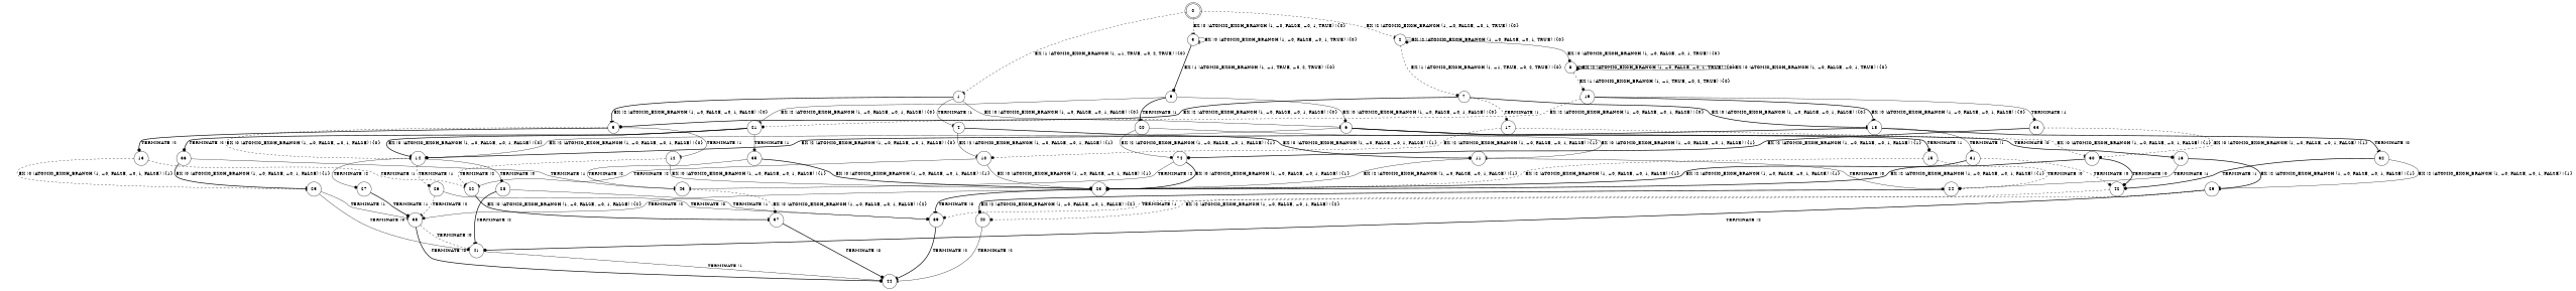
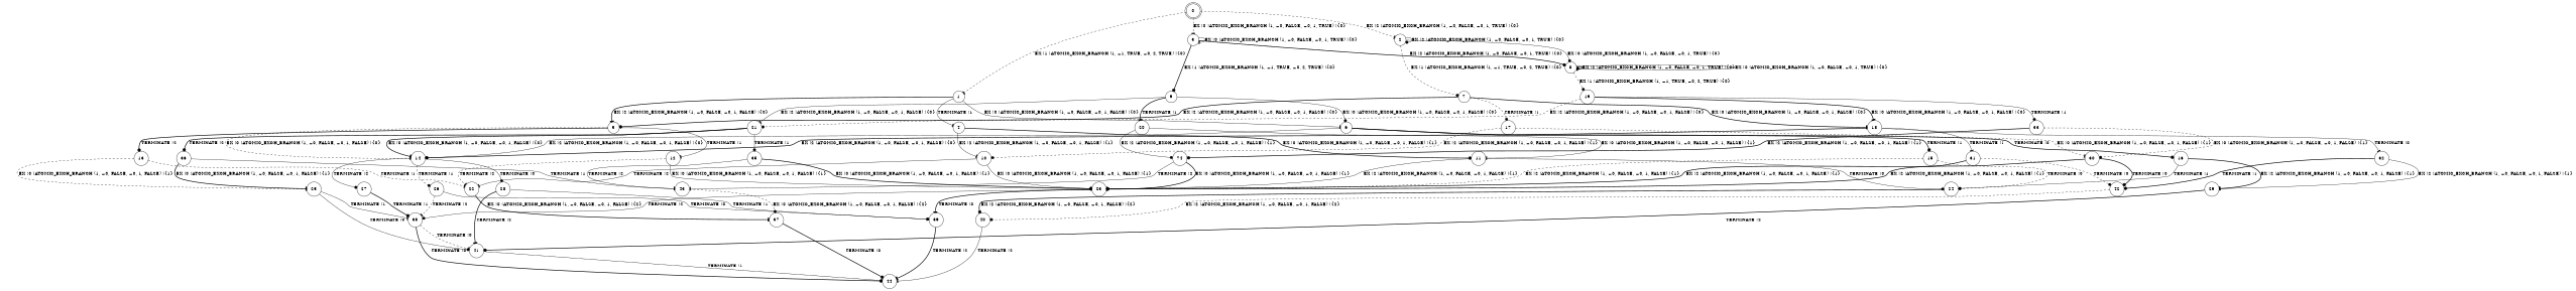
  digraph {
    node [shape=circle]
    edge [arrowhead=dot style=solid]
    0 [peripheries=2]
    1
    2
    3
    4
    5
    6
    7
    8
    9
    10
    11
    12
    13
    14
    15
    16
    17
    18
    19
    20
    21
    22
    23
    24
    25
    26
    27
    28
    29
    30
    31
    32
    33
    n35 [label=74]
    35
    36
    37
    38
    39
    40
    41
    42
    43
    44
    0 -> 1 [arrowhead=tee label="EX !1 !ATOMIC_EXCH_BRANCH (1, +1, TRUE, +0, 2, TRUE) !{0}" style=dashed]
    0 -> 2 [arrowhead=tee label="EX !2 !ATOMIC_EXCH_BRANCH (1, +0, FALSE, +0, 1, TRUE) !{0}" style=dashed]
    0 -> 3 [arrowhead=tee label="EX !0 !ATOMIC_EXCH_BRANCH (1, +0, FALSE, +0, 1, TRUE) !{0}" style=dashed]
    1 -> 4 [arrowhead=tee label="TERMINATE !1"]
    1 -> 5 [arrowhead=tee label="EX !2 !ATOMIC_EXCH_BRANCH (1, +0, FALSE, +0, 1, FALSE) !{0}" style=bold]
    1 -> 6 [arrowhead=tee label="EX !0 !ATOMIC_EXCH_BRANCH (1, +0, FALSE, +0, 1, FALSE) !{0}"]
    2 -> 2 [label="EX !2 !ATOMIC_EXCH_BRANCH (1, +0, FALSE, +0, 1, TRUE) !{0}"]
    2 -> 7 [label="EX !1 !ATOMIC_EXCH_BRANCH (1, +1, TRUE, +0, 2, TRUE) !{0}" style=dashed]
    2 -> 8 [label="EX !0 !ATOMIC_EXCH_BRANCH (1, +0, FALSE, +0, 1, TRUE) !{0}"]
    3 -> 3 [arrowhead=tee label="EX !0 !ATOMIC_EXCH_BRANCH (1, +0, FALSE, +0, 1, TRUE) !{0}"]
+   3 -> 8 [label="EX !2 !ATOMIC_EXCH_BRANCH (1, +0, FALSE, +0, 1, TRUE) !{0}" style=bold]
    3 -> 9 [label="EX !1 !ATOMIC_EXCH_BRANCH (1, +1, TRUE, +0, 2, TRUE) !{0}" style=bold]
    4 -> 10 [arrowhead=tee label="EX !2 !ATOMIC_EXCH_BRANCH (1, +0, FALSE, +0, 1, FALSE) !{1}"]
    4 -> 11 [label="EX !0 !ATOMIC_EXCH_BRANCH (1, +0, FALSE, +0, 1, FALSE) !{1}" style=bold]
    5 -> 12 [arrowhead=tee label="TERMINATE !1"]
    5 -> 13 [label="TERMINATE !2" style=bold]
    5 -> 14 [arrowhead=tee label="EX !0 !ATOMIC_EXCH_BRANCH (1, +0, FALSE, +0, 1, FALSE) !{0}" style=dashed]
    6 -> 14 [label="EX !2 !ATOMIC_EXCH_BRANCH (1, +0, FALSE, +0, 1, FALSE) !{0}"]
    6 -> 15 [label="TERMINATE !1" style=bold]
    6 -> 16 [label="TERMINATE !0" style=bold]
    7 -> 5 [label="EX !2 !ATOMIC_EXCH_BRANCH (1, +0, FALSE, +0, 1, FALSE) !{0}" style=bold]
    7 -> 17 [label="TERMINATE !1" style=dashed]
    7 -> 18 [arrowhead=tee label="EX !0 !ATOMIC_EXCH_BRANCH (1, +0, FALSE, +0, 1, FALSE) !{0}" style=bold]
    8 -> 8 [arrowhead=tee label="EX !2 !ATOMIC_EXCH_BRANCH (1, +0, FALSE, +0, 1, TRUE) !{0}" style=bold]
    8 -> 8 [label="EX !0 !ATOMIC_EXCH_BRANCH (1, +0, FALSE, +0, 1, TRUE) !{0}"]
    8 -> 19 [label="EX !1 !ATOMIC_EXCH_BRANCH (1, +1, TRUE, +0, 2, TRUE) !{0}" style=dashed]
    9 -> 6 [label="EX !0 !ATOMIC_EXCH_BRANCH (1, +0, FALSE, +0, 1, FALSE) !{0}"]
    9 -> 20 [arrowhead=tee label="TERMINATE !1" style=bold]
    9 -> 21 [arrowhead=tee label="EX !2 !ATOMIC_EXCH_BRANCH (1, +0, FALSE, +0, 1, FALSE) !{0}"]
    10 -> 22 [arrowhead=tee label="TERMINATE !2"]
    10 -> 23 [label="EX !0 !ATOMIC_EXCH_BRANCH (1, +0, FALSE, +0, 1, FALSE) !{1}"]
    11 -> 23 [label="EX !2 !ATOMIC_EXCH_BRANCH (1, +0, FALSE, +0, 1, FALSE) !{1}"]
    11 -> 24 [label="TERMINATE !0"]
    12 -> 22 [arrowhead=tee label="TERMINATE !2" style=dashed]
    12 -> 23 [arrowhead=tee label="EX !0 !ATOMIC_EXCH_BRANCH (1, +0, FALSE, +0, 1, FALSE) !{1}"]
    13 -> 22 [arrowhead=tee label="TERMINATE !1" style=dashed]
    13 -> 25 [arrowhead=tee label="EX !0 !ATOMIC_EXCH_BRANCH (1, +0, FALSE, +0, 1, FALSE) !{1}" style=dashed]
    14 -> 26 [label="TERMINATE !1" style=dashed]
    14 -> 27 [label="TERMINATE !2"]
    14 -> 28 [label="TERMINATE !0"]
    15 -> 23 [label="EX !2 !ATOMIC_EXCH_BRANCH (1, +0, FALSE, +0, 1, FALSE) !{1}" style=dashed]
    15 -> 24 [label="TERMINATE !0" style=dashed]
    16 -> 24 [label="TERMINATE !1"]
    16 -> 29 [arrowhead=tee label="EX !2 !ATOMIC_EXCH_BRANCH (1, +0, FALSE, +0, 1, FALSE) !{1}" style=bold]
    17 -> 10 [label="EX !2 !ATOMIC_EXCH_BRANCH (1, +0, FALSE, +0, 1, FALSE) !{1}" style=dashed]
    17 -> 30 [arrowhead=tee label="EX !0 !ATOMIC_EXCH_BRANCH (1, +0, FALSE, +0, 1, FALSE) !{1}" style=dashed]
    18 -> 14 [label="EX !2 !ATOMIC_EXCH_BRANCH (1, +0, FALSE, +0, 1, FALSE) !{0}" style=bold]
    18 -> 31 [arrowhead=tee label="TERMINATE !1"]
-   18 -> 32 [arrowhead=tee label="TERMINATE !0" style=bold]
+   18 -> 32 [arrowhead=tee label="TERMINATE !0"]
    19 -> 18 [arrowhead=tee label="EX !0 !ATOMIC_EXCH_BRANCH (1, +0, FALSE, +0, 1, FALSE) !{0}" style=bold]
    19 -> 21 [label="EX !2 !ATOMIC_EXCH_BRANCH (1, +0, FALSE, +0, 1, FALSE) !{0}" style=dashed]
    19 -> 33 [label="TERMINATE !1"]
    20 -> 11 [arrowhead=tee label="EX !0 !ATOMIC_EXCH_BRANCH (1, +0, FALSE, +0, 1, FALSE) !{1}"]
    20 -> n35 [label="EX !2 !ATOMIC_EXCH_BRANCH (1, +0, FALSE, +0, 1, FALSE) !{1}"]
    21 -> 14 [arrowhead=tee label="EX !0 !ATOMIC_EXCH_BRANCH (1, +0, FALSE, +0, 1, FALSE) !{0}" style=bold]
    21 -> 35 [label="TERMINATE !1"]
    21 -> 36 [label="TERMINATE !2" style=bold]
    22 -> 37 [arrowhead=tee label="EX !0 !ATOMIC_EXCH_BRANCH (1, +0, FALSE, +0, 1, FALSE) !{2}" style=bold]
    23 -> 38 [label="TERMINATE !2"]
    23 -> 39 [arrowhead=tee label="TERMINATE !0" style=bold]
    24 -> 40 [label="EX !2 !ATOMIC_EXCH_BRANCH (1, +0, FALSE, +0, 1, FALSE) !{2}" style=bold]
    25 -> 38 [arrowhead=tee label="TERMINATE !1"]
    25 -> 41 [label="TERMINATE !0"]
    26 -> 38 [arrowhead=tee label="TERMINATE !2" style=dashed]
    26 -> 39 [label="TERMINATE !0"]
    27 -> 38 [label="TERMINATE !1" style=bold]
    28 -> 39 [label="TERMINATE !1"]
    28 -> 41 [arrowhead=tee label="TERMINATE !2" style=bold]
-   29 -> 39 [label="TERMINATE !1" style=dashed]
    29 -> 41 [label="TERMINATE !2" style=bold]
    30 -> 23 [arrowhead=tee label="EX !2 !ATOMIC_EXCH_BRANCH (1, +0, FALSE, +0, 1, FALSE) !{1}" style=bold]
    30 -> 42 [label="TERMINATE !0" style=bold]
    31 -> 23 [arrowhead=tee label="EX !2 !ATOMIC_EXCH_BRANCH (1, +0, FALSE, +0, 1, FALSE) !{1}" style=bold]
    31 -> 42 [label="TERMINATE !0" style=dashed]
    32 -> 29 [arrowhead=tee label="EX !2 !ATOMIC_EXCH_BRANCH (1, +0, FALSE, +0, 1, FALSE) !{1}"]
    32 -> 42 [label="TERMINATE !1" style=bold]
    33 -> 30 [label="EX !0 !ATOMIC_EXCH_BRANCH (1, +0, FALSE, +0, 1, FALSE) !{1}" style=dashed]
    33 -> n35 [label="EX !2 !ATOMIC_EXCH_BRANCH (1, +0, FALSE, +0, 1, FALSE) !{1}" style=bold]
    n35 -> 23 [label="EX !0 !ATOMIC_EXCH_BRANCH (1, +0, FALSE, +0, 1, FALSE) !{1}" style=bold]
    n35 -> 43 [arrowhead=tee label="TERMINATE !2"]
    35 -> 23 [arrowhead=tee label="EX !0 !ATOMIC_EXCH_BRANCH (1, +0, FALSE, +0, 1, FALSE) !{1}" style=bold]
    35 -> 43 [arrowhead=tee label="TERMINATE !2"]
    36 -> 25 [arrowhead=tee label="EX !0 !ATOMIC_EXCH_BRANCH (1, +0, FALSE, +0, 1, FALSE) !{1}" style=bold]
    36 -> 43 [arrowhead=tee label="TERMINATE !1"]
    37 -> 44 [label="TERMINATE !0" style=bold]
    38 -> 41 [arrowhead=tee label="TERMINATE !0" style=dashed]
    38 -> 44 [label="TERMINATE !0" style=bold]
    39 -> 44 [arrowhead=tee label="TERMINATE !2" style=bold]
    40 -> 44 [arrowhead=tee label="TERMINATE !2"]
    41 -> 44 [arrowhead=tee label="TERMINATE !1"]
    42 -> 40 [label="EX !2 !ATOMIC_EXCH_BRANCH (1, +0, FALSE, +0, 1, FALSE) !{2}" style=dashed]
    43 -> 37 [label="EX !0 !ATOMIC_EXCH_BRANCH (1, +0, FALSE, +0, 1, FALSE) !{2}" style=dashed]
  }
